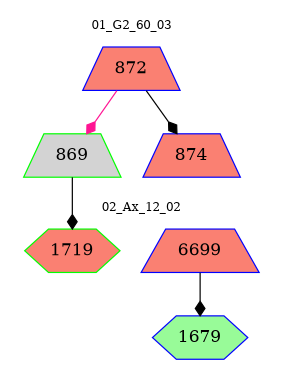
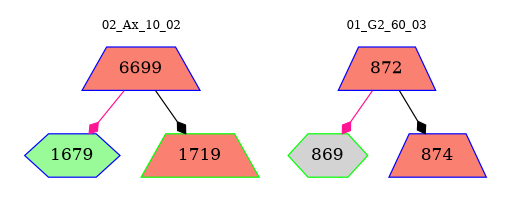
  digraph {
    node [color=blue fillcolor=salmon shape=trapezium style=filled]
    edge [arrowhead=diamond color=deeppink]
    n1 [label=6699]
    n2 [fillcolor=palegreen label=1679 shape=hexagon]
-   n3 [color=green label=1719 shape=hexagon]
+   n3 [color=green label=1719]
    n4 [label=872]
-   n5 [color=green fillcolor=lightgrey label=869]
+   n5 [color=green fillcolor=lightgrey label=869 shape=hexagon]
    n6 [label=874]
    subgraph cluster_1 {
      color=white
      fontsize=10
-     label="02_Ax_12_02"
+     label="02_Ax_10_02"
      n1
      n2
      n3
    }
    subgraph cluster_2 {
      color=white
      fontsize=10
      label="01_G2_60_03"
      n4
      n5
      n6
    }
-   n1 -> n2 [color=black]
-   n5 -> n3 [color=black]
+   n1 -> n2
+   n1 -> n3 [color=black]
    n4 -> n5
    n4 -> n6 [color=black]
  }
